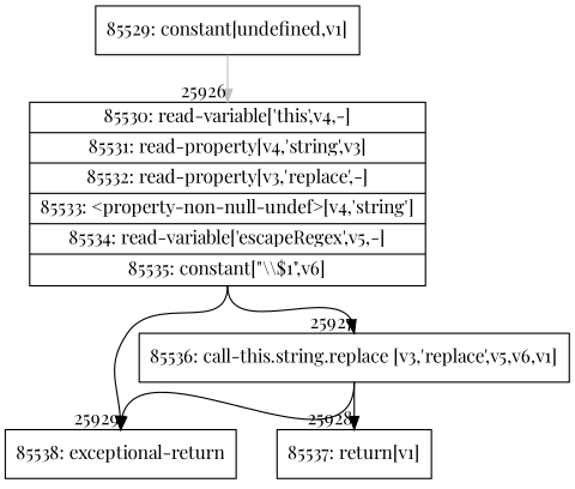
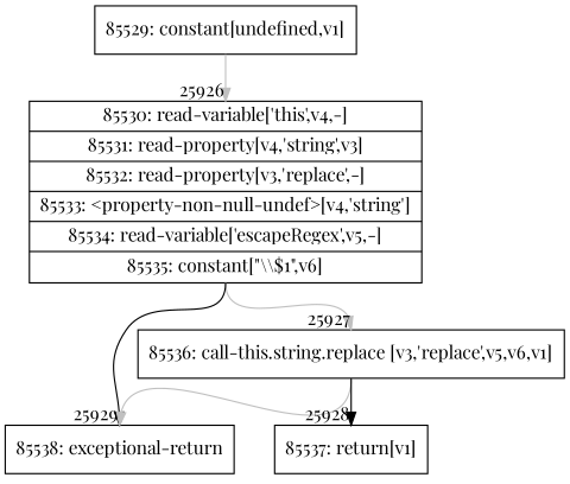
  digraph {
    fontname="Playfair Display"
    rankdir=TD
    node [fontname="Playfair Display" shape=record]
    edge [fontname="Playfair Display" headport=n tailport=s]
    n1 [label="{85529: constant[undefined,v1]}"]
    n2 [label="{85530: read-variable['this',v4,-]|85531: read-property[v4,'string',v3]|85532: read-property[v3,'replace',-]|85533: \<property-non-null-undef\>[v4,'string']|85534: read-variable['escapeRegex',v5,-]|85535: constant[\"\\\\$1\",v6]}"]
    n3 [label="{85536: call-this.string.replace [v3,'replace',v5,v6,v1]}"]
    n4 [label="{85538: exceptional-return}"]
    n5 [label="{85537: return[v1]}"]
    n1 -> n2 [color=gray headlabel="      25926"]
-   n2 -> n3 [headlabel="      25927"]
+   n2 -> n3 [headlabel="      25927" color=gray]
    n2 -> n4 [color=black headlabel="      25929"]
-   n3 -> n4 [color=black]
+   n3 -> n4 [color=gray]
    n3 -> n5 [headlabel="      25928"]
  }
